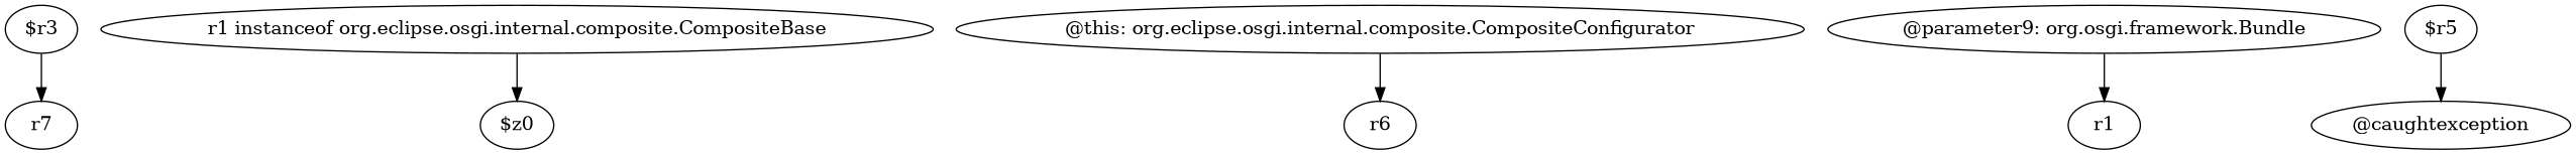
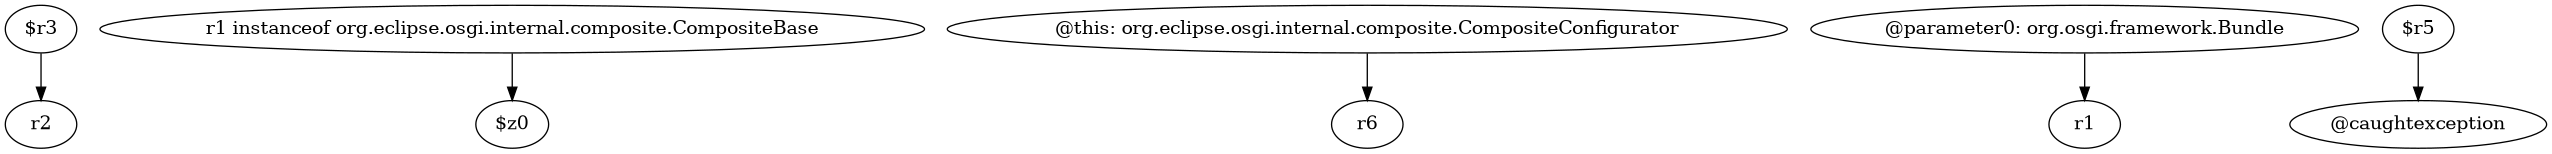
  digraph {
    n1 [label="$r3"]
-   n2 [label=r7]
+   n2 [label=r2]
    n3 [label="r1 instanceof org.eclipse.osgi.internal.composite.CompositeBase"]
    n4 [label="$z0"]
    n5 [label="@this: org.eclipse.osgi.internal.composite.CompositeConfigurator"]
    n6 [label=r6]
-   n7 [label="@parameter9: org.osgi.framework.Bundle"]
+   n7 [label="@parameter0: org.osgi.framework.Bundle"]
    n8 [label=r1]
    n9 [label="@caughtexception"]
    n10 [label="$r5"]
    n1 -> n2
    n3 -> n4
    n5 -> n6
    n7 -> n8
    n10 -> n9
  }
